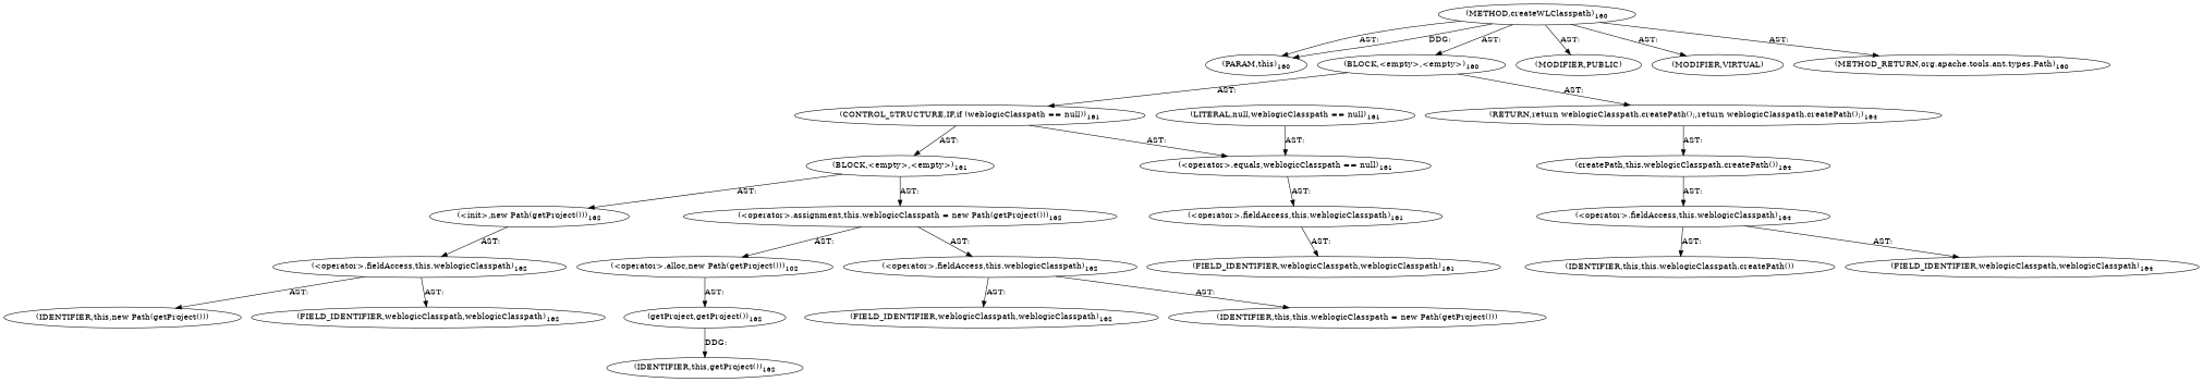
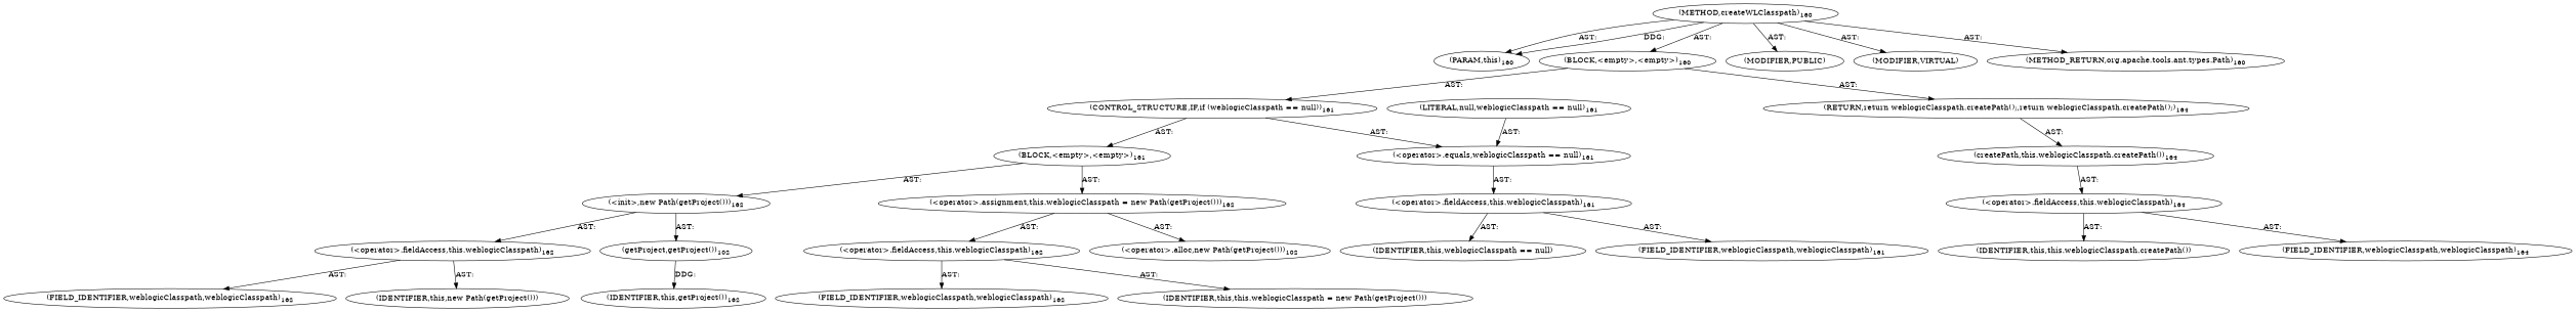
  digraph {
    n1 [label=<(METHOD,createWLClasspath)<SUB>160</SUB>>]
    n2 [label=<(PARAM,this)<SUB>160</SUB>>]
    n3 [label=<(BLOCK,&lt;empty&gt;,&lt;empty&gt;)<SUB>160</SUB>>]
    n4 [label=<(MODIFIER,PUBLIC)>]
    n5 [label=<(MODIFIER,VIRTUAL)>]
    n6 [label=<(METHOD_RETURN,org.apache.tools.ant.types.Path)<SUB>160</SUB>>]
    n7 [label=<(CONTROL_STRUCTURE,IF,if (weblogicClasspath == null))<SUB>161</SUB>>]
    n8 [label=<(RETURN,return weblogicClasspath.createPath();,return weblogicClasspath.createPath();)<SUB>164</SUB>>]
    n9 [label=<(&lt;operator&gt;.equals,weblogicClasspath == null)<SUB>161</SUB>>]
    n10 [label=<(BLOCK,&lt;empty&gt;,&lt;empty&gt;)<SUB>161</SUB>>]
    n11 [label=<(createPath,this.weblogicClasspath.createPath())<SUB>164</SUB>>]
    n12 [label=<(&lt;operator&gt;.fieldAccess,this.weblogicClasspath)<SUB>161</SUB>>]
    n13 [label=<(&lt;operator&gt;.assignment,this.weblogicClasspath = new Path(getProject()))<SUB>162</SUB>>]
    n14 [label=<(&lt;init&gt;,new Path(getProject()))<SUB>162</SUB>>]
+   n15 [label=<(IDENTIFIER,this,weblogicClasspath == null)>]
    n16 [label=<(FIELD_IDENTIFIER,weblogicClasspath,weblogicClasspath)<SUB>161</SUB>>]
    n17 [label=<(LITERAL,null,weblogicClasspath == null)<SUB>161</SUB>>]
    n18 [label=<(&lt;operator&gt;.fieldAccess,this.weblogicClasspath)<SUB>162</SUB>>]
    n19 [label=<(&lt;operator&gt;.alloc,new Path(getProject()))<SUB>102</SUB>>]
    n20 [label=<(&lt;operator&gt;.fieldAccess,this.weblogicClasspath)<SUB>162</SUB>>]
-   n21 [label=<(getProject,getProject())<SUB>162</SUB>>]
+   n21 [label=<(getProject,getProject())<SUB>102</SUB>>]
    n22 [label=<(IDENTIFIER,this,this.weblogicClasspath = new Path(getProject()))>]
    n23 [label=<(FIELD_IDENTIFIER,weblogicClasspath,weblogicClasspath)<SUB>162</SUB>>]
    n24 [label=<(IDENTIFIER,this,new Path(getProject()))>]
    n25 [label=<(FIELD_IDENTIFIER,weblogicClasspath,weblogicClasspath)<SUB>162</SUB>>]
    n26 [label=<(IDENTIFIER,this,getProject())<SUB>162</SUB>>]
    n27 [label=<(&lt;operator&gt;.fieldAccess,this.weblogicClasspath)<SUB>164</SUB>>]
    n28 [label=<(IDENTIFIER,this,this.weblogicClasspath.createPath())>]
    n29 [label=<(FIELD_IDENTIFIER,weblogicClasspath,weblogicClasspath)<SUB>164</SUB>>]
    n1 -> n2 [label="AST: "]
    n1 -> n2 [label="DDG: "]
    n1 -> n3 [label="AST: "]
    n1 -> n4 [label="AST: "]
    n1 -> n5 [label="AST: "]
    n1 -> n6 [label="AST: "]
    n3 -> n7 [label="AST: "]
    n3 -> n8 [label="AST: "]
    n7 -> n9 [label="AST: "]
    n7 -> n10 [label="AST: "]
    n8 -> n11 [label="AST: "]
    n9 -> n12 [label="AST: "]
    n10 -> n13 [label="AST: "]
    n10 -> n14 [label="AST: "]
    n11 -> n27 [label="AST: "]
+   n12 -> n15 [label="AST: "]
    n12 -> n16 [label="AST: "]
    n13 -> n18 [label="AST: "]
    n13 -> n19 [label="AST: "]
    n14 -> n20 [label="AST: "]
-   n19 -> n21 [label="AST: "]
+   n14 -> n21 [label="AST: "]
    n17 -> n9 [label="AST: "]
    n18 -> n22 [label="AST: "]
    n18 -> n23 [label="AST: "]
    n20 -> n24 [label="AST: "]
    n20 -> n25 [label="AST: "]
    n21 -> n26 [label="DDG: "]
    n27 -> n28 [label="AST: "]
    n27 -> n29 [label="AST: "]
  }
